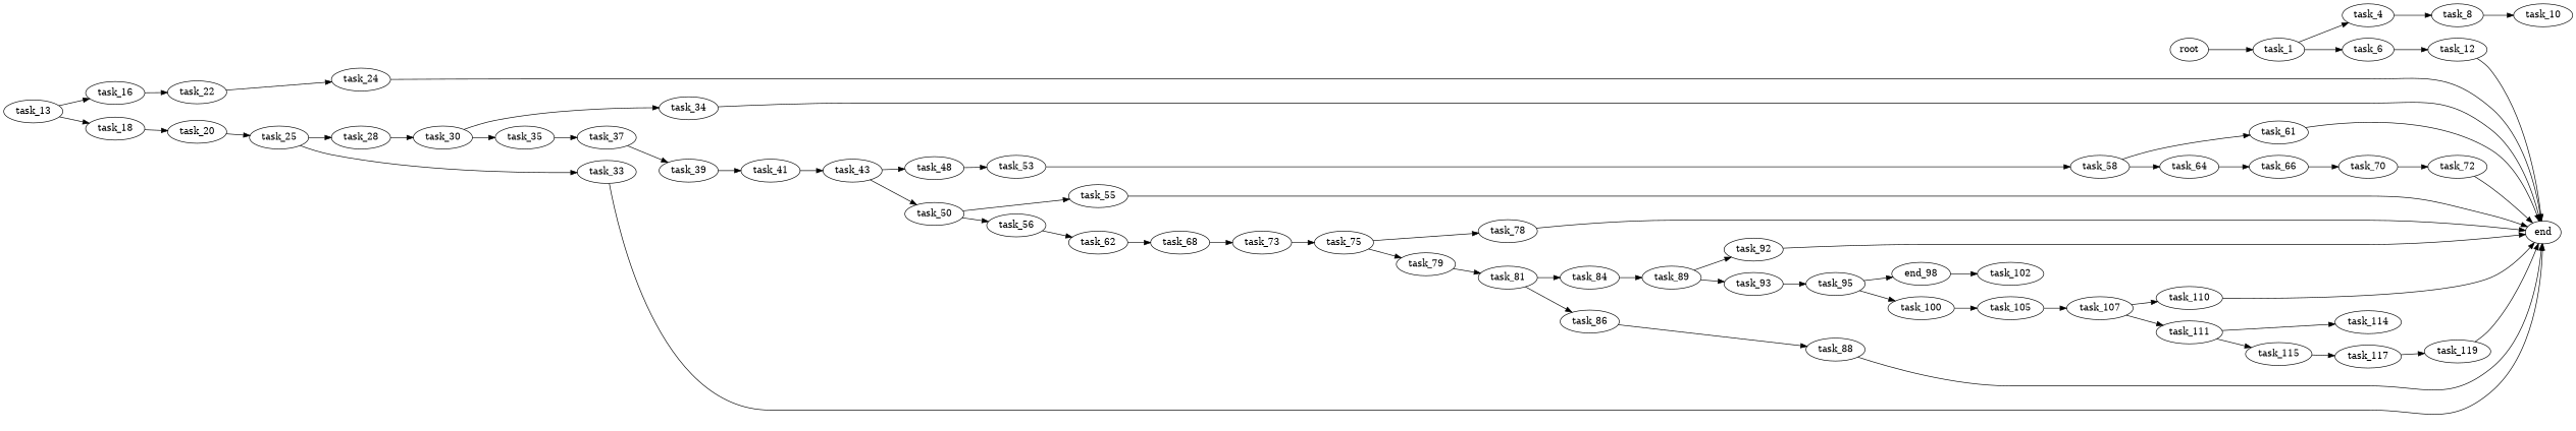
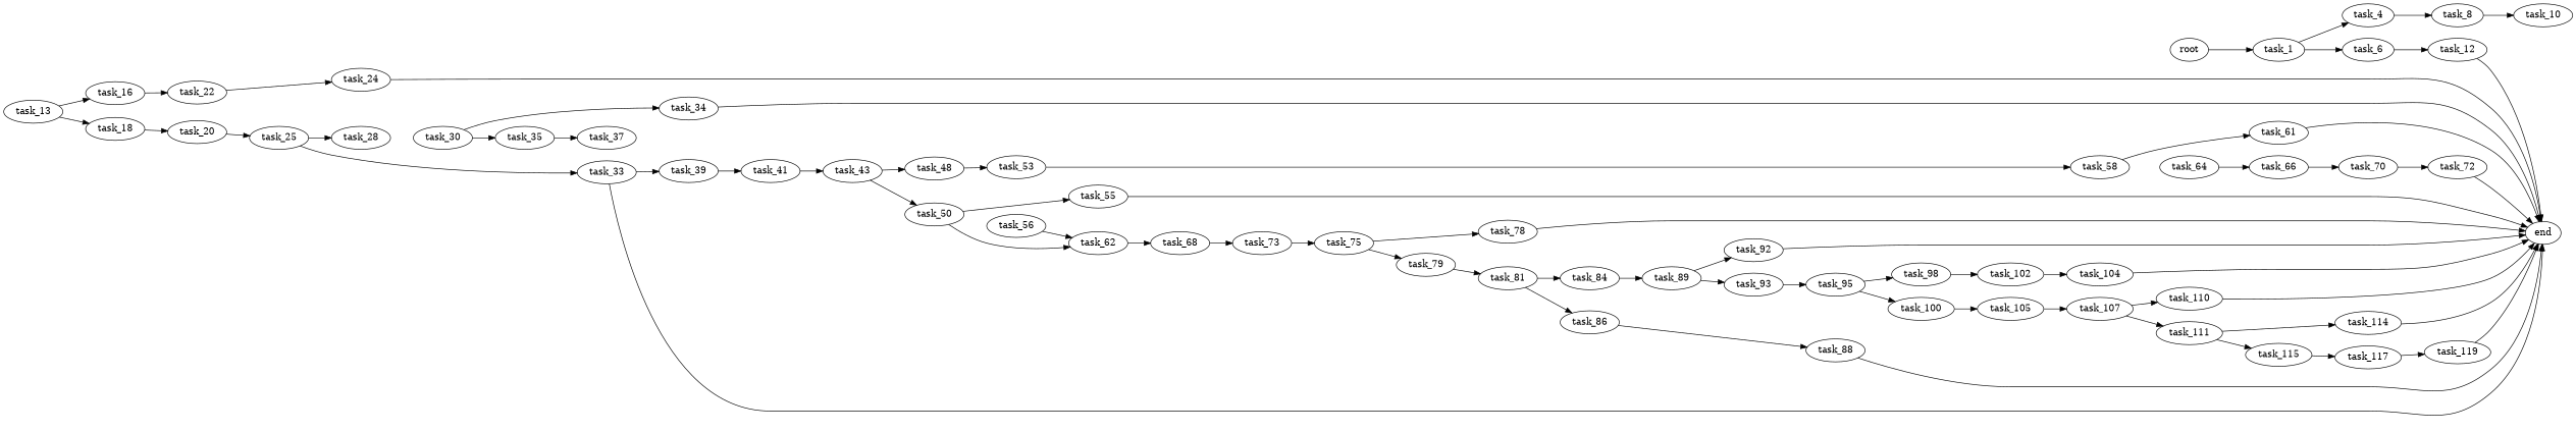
  digraph {
    rankdir=LR
    root
    task_1
    task_4
    task_6
    task_8
    task_12
    task_10
    end
    task_13
    task_16
    task_18
    task_22
    task_20
    task_24
    task_25
    task_28
    task_33
    task_30
    task_34
    task_35
    task_37
    task_39
    task_41
    task_43
    task_48
    task_50
    task_53
    task_55
    task_56
    task_58
    task_62
    task_61
    task_64
    task_68
    task_66
    task_73
    task_70
    task_72
    task_75
    task_78
    task_79
    task_81
    task_84
    task_86
    task_89
    task_88
    task_92
    task_93
    task_95
-   task_98 [label=end_98]
+   task_98
    task_100
    task_102
    task_105
+   task_104
    task_107
    task_110
    task_111
    task_114
    task_115
    task_117
    task_119
    root -> task_1
    task_1 -> task_4
    task_1 -> task_6
    task_4 -> task_8
    task_6 -> task_12
    task_8 -> task_10
    task_12 -> end
    task_13 -> task_16
    task_13 -> task_18
    task_16 -> task_22
    task_18 -> task_20
    task_22 -> task_24
    task_20 -> task_25
    task_24 -> end
    task_25 -> task_28
    task_25 -> task_33
-   task_28 -> task_30
    task_33 -> end
    task_30 -> task_34
    task_30 -> task_35
    task_34 -> end
    task_35 -> task_37
-   task_37 -> task_39
+   task_33 -> task_39
    task_39 -> task_41
    task_41 -> task_43
    task_43 -> task_48
    task_43 -> task_50
    task_48 -> task_53
    task_50 -> task_55
-   task_50 -> task_56
+   task_50 -> task_62
    task_53 -> task_58
    task_55 -> end
    task_56 -> task_62
    task_58 -> task_61
-   task_58 -> task_64
    task_62 -> task_68
    task_61 -> end
    task_64 -> task_66
    task_68 -> task_73
    task_66 -> task_70
    task_73 -> task_75
    task_70 -> task_72
    task_72 -> end
    task_75 -> task_78
    task_75 -> task_79
    task_78 -> end
    task_79 -> task_81
    task_81 -> task_84
    task_81 -> task_86
    task_84 -> task_89
    task_86 -> task_88
    task_89 -> task_92
    task_89 -> task_93
    task_88 -> end
    task_92 -> end
    task_93 -> task_95
    task_95 -> task_98
    task_95 -> task_100
    task_98 -> task_102
    task_100 -> task_105
+   task_102 -> task_104
    task_105 -> task_107
+   task_104 -> end
    task_107 -> task_110
    task_107 -> task_111
    task_110 -> end
    task_111 -> task_114
    task_111 -> task_115
+   task_114 -> end
    task_115 -> task_117
    task_117 -> task_119
    task_119 -> end
  }
